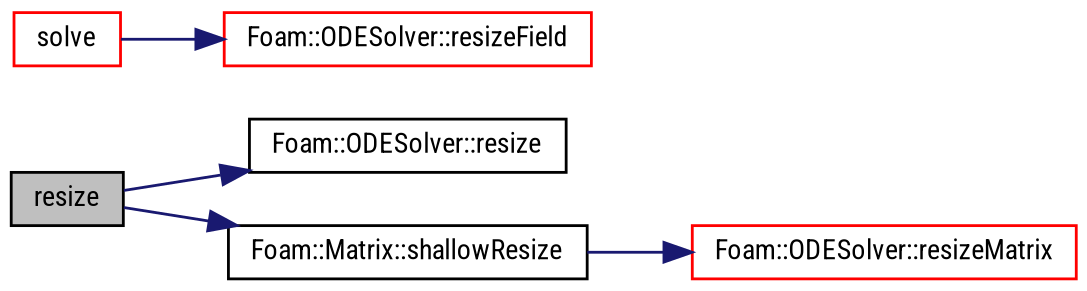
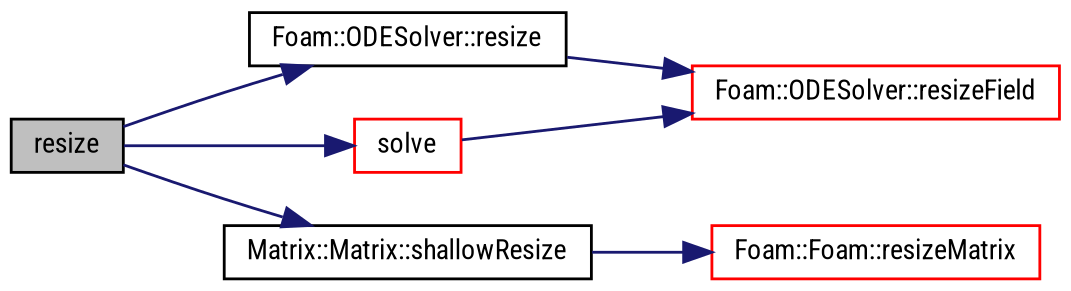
  digraph {
    fontname="Roboto Condensed"
    rankdir=LR
    node [color=black fontname="Roboto Condensed" fontsize=10 shape=record]
    edge [color=midnightblue fontname="Roboto Condensed" fontsize=10 labelfontname=Helvetica labelfontsize=10 style=solid]
    n1 [fillcolor=grey75 fontcolor=black height=0.2 label=resize style=filled width=0.4]
    n2 [height=0.2 label="Foam::ODESolver::resize" width=0.4]
-   n3 [height=0.2 label="Foam::Matrix::shallowResize" width=0.4]
+   n3 [height=0.2 label="Matrix::Matrix::shallowResize" width=0.4]
    n4 [color=red height=0.2 label=solve width=0.4]
    n5 [color=red height=0.2 label="Foam::ODESolver::resizeField" width=0.4]
-   n6 [color=red height=0.2 label="Foam::ODESolver::resizeMatrix" width=0.4]
+   n6 [color=red height=0.2 label="Foam::Foam::resizeMatrix" width=0.4]
    n1 -> n2
    n1 -> n3
+   n1 -> n4
+   n2 -> n5
    n3 -> n6
    n4 -> n5
  }
